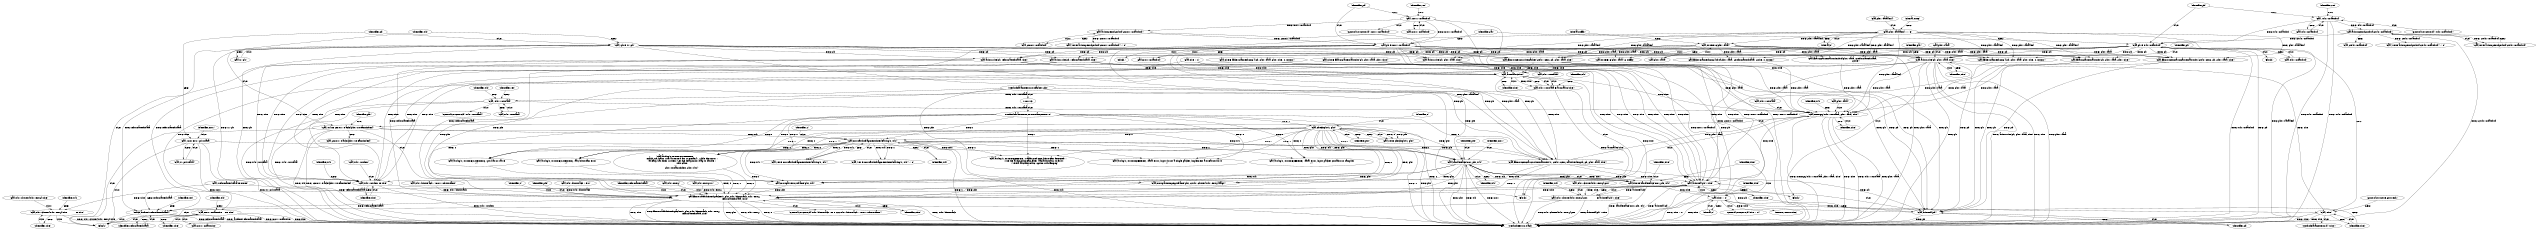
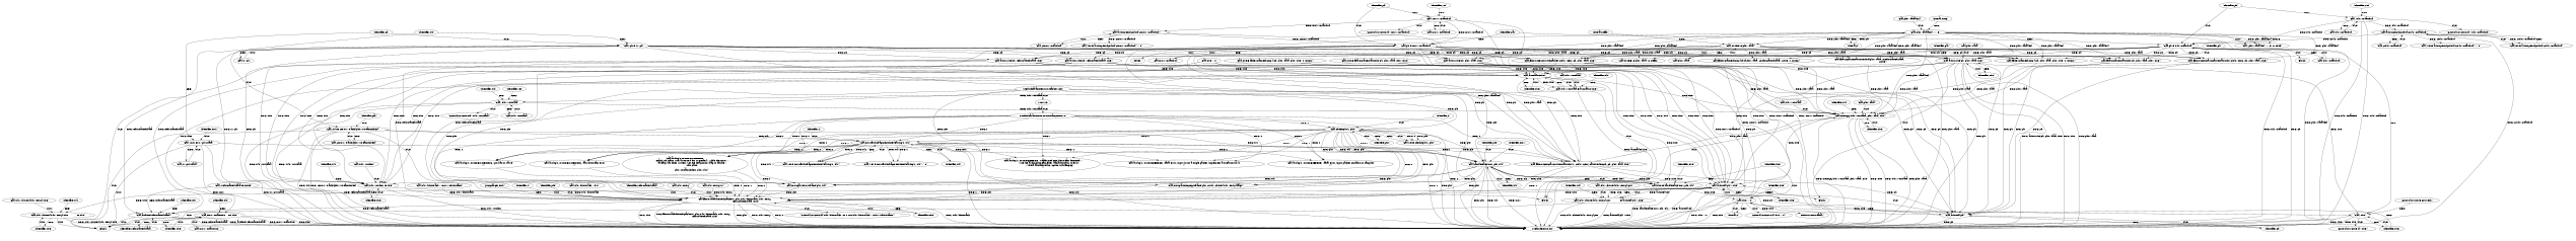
  digraph {
    n1 [label="(Call,avio_write(pb, pkt->data, size))"]
    n2 [label="(Call,trk->vos_len  = size)"]
    n3 [label="(Call,av_malloc(size))"]
    n4 [label="(Call,memcpy(trk->vos_data, pkt->data, size))"]
    n5 [label="(Call,avio_tell(pb) - size)"]
    n6 [label="(Call,avio_tell(pb))"]
-   n7 [label="(MethodReturn,track)"]
+   n7 [label="(MethodReturn,int)"]
    n8 [label="(Identifier,size)"]
    n9 [label="(Block,)"]
    n10 [label="(Block,)"]
    n11 [label="(Identifier,size)"]
    n12 [label="(Call,trk->vos_data = av_malloc(size))"]
    n13 [label="(Identifier,size)"]
    n14 [label="(Call,mov->mdat_size    += size)"]
    n15 [label="(Identifier,size)"]
    n16 [label="(Call,ff_mov_add_hinted_packet(s, pkt, trk->hint_track, trk->entry,\n                                 reformatted_data, size))"]
    n17 [label="(Call,trk->cluster[trk->entry].pos              = avio_tell(pb) - size)"]
    n18 [label="(Call,trk->cluster[trk->entry].size             = size)"]
    n19 [label="(Identifier,size)"]
    n20 [label="(Identifier,pb)"]
    n21 [label="(Call,*pb = s->pb)"]
    n22 [label="(Call,ff_mov_cenc_avc_parse_nal_units(&trk->cenc, pb, pkt->data, size))"]
    n23 [label="(Call,ff_hevc_annexb2mp4(pb, pkt->data, pkt->size, 0, NULL))"]
    n24 [label="(Call,s->pb)"]
    n25 [label="(Block,)"]
    n26 [label="(Call,ff_avc_parse_nal_units(pb, pkt->data, pkt->size))"]
    n27 [label="(Call,avio_write(pb, reformatted_data, size))"]
    n28 [label="(Call,ff_mov_cenc_avc_write_nal_units(s, &trk->cenc, nal_size_length, pb, pkt->data, size))"]
    n29 [label="(Call,ff_mov_cenc_write_packet(&trk->cenc, pb, pkt->data, size))"]
    n30 [label="(Call,avio_write(pb, reformatted_data, size))"]
    n31 [label="(Call,avio_write(pb, pkt->data, size))"]
-   n32 [label="(Track,av_free(reformatted_data))"]
+   n32 [label="(Call,av_free(reformatted_data))"]
    n33 [label="(Call,pb = mov->mdat_buf)"]
    n34 [label="(Block,)"]
    n35 [label="(Call,mov->mdat_buf)"]
    n36 [label="(Call,!mov->mdat_buf)"]
    n37 [label="(Call,avio_open_dyn_buf(&mov->mdat_buf))"]
    n38 [label="(Call,mov->mdat_buf)"]
    n39 [label="(ControlStructure,if (!mov->mdat_buf))"]
    n40 [label="(Call,(ret = avio_open_dyn_buf(&mov->mdat_buf)) < 0)"]
    n41 [label="(Call,&mov->mdat_buf)"]
    n42 [label="(Call,pb = trk->mdat_buf)"]
    n43 [label="(Block,)"]
    n44 [label="(Call,trk->mdat_buf)"]
    n45 [label="(Call,avio_open_dyn_buf(&trk->mdat_buf))"]
    n46 [label="(Call,(ret = avio_open_dyn_buf(&trk->mdat_buf)) < 0)"]
    n47 [label="(Call,&trk->mdat_buf)"]
    n48 [label="(Call,ret = avio_open_dyn_buf(&trk->mdat_buf))"]
    n49 [label="(Call,!trk->mdat_buf)"]
    n50 [label="(ControlStructure,if (!trk->mdat_buf))"]
    n51 [label="(Call,trk->mdat_buf)"]
    n52 [label="(Call,pkt->data[len] >> 3)"]
    n53 [label="(Call,AV_RB16(pkt->data))"]
    n54 [label="(Call,ff_hevc_annexb2mp4_buf(pkt->data, &reformatted_data, &size, 0, NULL))"]
+   n55 [label="(Call,(pkt->data[len] >> 3) & 0x0F)"]
    n56 [label="(Literal,3)"]
    n57 [label="(Call,ff_avc_parse_nal_units_buf(pkt->data, &reformatted_data,\n                                       &size))"]
    n58 [label="(Call,AV_RB16(pkt->data) & 0xfff0)"]
    n59 [label="(Call,pkt->data)"]
    n60 [label="(Call,!size)"]
-   n61 [label="(MethodParameterIn,if (!size))"]
+   n61 [label="(ControlStructure,if (!size))"]
    n62 [label="(Identifier,size)"]
    n63 [label="(Call,size < 0)"]
    n64 [label="(ControlStructure,if (size < 0))"]
-   n65 [label="(Return,return size;)"]
+   n65 [label="(Return,return fatal;)"]
    n66 [label="(Literal,0)"]
    n67 [label="(Call,size = handle_eac3(mov, pkt, trk))"]
    n68 [label="(Call,handle_eac3(mov, pkt, trk))"]
    n69 [label="(Identifier,trk)"]
    n70 [label="(Call,mov_parse_vc1_frame(pkt, trk))"]
    n71 [label="(Call,mov_parse_mpeg2_frame(pkt, &trk->cluster[trk->entry].flags))"]
    n72 [label="(ControlStructure,if (trk->hint_track >= 0 && trk->hint_track < mov->nb_streams))"]
    n73 [label="(Identifier,size)"]
    n74 [label="(Call,*mov = s->priv_data)"]
    n75 [label="(Call,s->priv_data)"]
    n76 [label="(Call,check_pkt(s, pkt))"]
    n77 [label="(Call,mov_flush_fragment_interleaving(s, trk))"]
    n78 [label="(Call,av_log(s, AV_LOG_ERROR, \"Malformed AAC bitstream detected: \"\n                   \"use the audio bitstream filter 'aac_adtstoasc' to fix it \"\n                   \"('-bsf:a aac_adtstoasc' option with ffmpeg)\n\"))"]
    n79 [label="(Call,ret = check_pkt(s, pkt))"]
    n80 [label="(Call,av_log(s, AV_LOG_WARNING, \"aac bitstream error\n\"))"]
    n81 [label="(Identifier,pkt)"]
    n82 [label="(Call,av_log(s, AV_LOG_WARNING,\n                   \"Track %d starts with a nonzero dts %\"PRId64\", while the moov \"\n                   \"already has been written. Set the delay_moov flag to handle \"\n                   \"this case.\n\",\n                   pkt->stream_index, pkt->dts))"]
    n83 [label="(Call,av_log(s, AV_LOG_ERROR, \"fatal error, input is not a single packet, implement a AVParser for it\n\"))"]
    n84 [label="(Call,av_log(s, AV_LOG_WARNING, \"pts has no value\n\"))"]
    n85 [label="(Call,av_log(s, AV_LOG_ERROR, \"fatal error, input packet contains no samples\n\"))"]
    n86 [label="(Call,(ret = mov_flush_fragment_interleaving(s, trk)) < 0)"]
    n87 [label="(Call,ret = mov_flush_fragment_interleaving(s, trk))"]
    n88 [label="(Identifier,trk)"]
    n89 [label="(MethodParameterIn,AVFormatContext *s)"]
    1000113
    n91 [label="(MethodParameterIn,AVPacket *pkt)"]
    n92 [label="(Call,*trk = &mov->tracks[pkt->stream_index])"]
    n93 [label="(Call,&mov->tracks[pkt->stream_index])"]
    n94 [label="(Call,!trk->vos_data)"]
    n95 [label="(ControlStructure,if (!trk->vos_data))"]
    n96 [label="(Call,trk->vos_data)"]
    n97 [label="(Identifier,size)"]
    n98 [label="(Identifier,size)"]
    n99 [label="(Identifier,reformatted_data)"]
    n100 [label="(Identifier,trk)"]
    n101 [label="(Identifier,pb)"]
    n102 [label="(Identifier,par)"]
    n103 [label="(ControlStructure,goto end;)"]
    n104 [label="(Identifier,trk)"]
    n105 [label="(Call,trk->cluster[trk->entry].size)"]
    n106 [label="(Identifier,trk)"]
    n107 [label="(Call,trk->vos_data)"]
    n108 [label="(Call,size = ff_avc_parse_nal_units(pb, pkt->data, pkt->size))"]
    n109 [label="(Identifier,ret)"]
    n110 [label="(Identifier,ret)"]
    n111 [label="(Identifier,trk)"]
    n112 [label="(Call,trk->cluster[trk->entry].pos)"]
    n113 [label="(Call,trk->vos_len)"]
    n114 [label="(Identifier,s)"]
    n115 [label="(Identifier,pb)"]
    n116 [label="(Identifier,size)"]
    n117 [label="(Call,size < 0)"]
    n118 [label="(Call,pkt->data[len])"]
    n119 [label="(Identifier,par)"]
    n120 [label="(Identifier,trk)"]
    n121 [label="(Identifier,ret)"]
    n122 [label="(Call,mov->mdat_size)"]
    n123 [label="(Identifier,pkt)"]
    n124 [label="(Identifier,mov)"]
    n125 [label="(Identifier,ret)"]
    n126 [label="(Identifier,pkt)"]
    n127 [label="(Call,trk->hint_track >= 0)"]
    n128 [label="(Call,pkt->data)"]
    n129 [label="(Identifier,s)"]
    n130 [label="(Literal,0x0F)"]
    n131 [label="(Identifier,par)"]
    n132 [label="(Identifier,mov)"]
    n133 [label="(Identifier,s)"]
    n134 [label="(Identifier,size)"]
    n135 [label="(Literal,0xfff0)"]
    n136 [label="(Identifier,trk)"]
    n137 [label="(Identifier,trk)"]
    n138 [label="(Identifier,size)"]
    n139 [label="(Call,trk->vos_data)"]
    n140 [label="(Identifier,reformatted_data)"]
    n141 [label="(Call,*reformatted_data = NULL)"]
    n142 [label="(Call,trk->entry)"]
    n143 [label="(Call,pkt->data)"]
    n144 [label="(Call,trk->entry++)"]
    n145 [label="(Call,size = ff_hevc_annexb2mp4(pb, pkt->data, pkt->size, 0, NULL))"]
    n146 [label="(Identifier,trk)"]
    n147 [label="(Call,trk->hint_track < mov->nb_streams)"]
+   n148 [label="(JumpTarget,end:)"]
    n149 [label="(Identifier,pb)"]
    n150 [label="(Identifier,pb)"]
    n1 -> n2 [label="DDG: size"]
    n1 -> n3 [label="DDG: size"]
    n1 -> n4 [label="DDG: pkt->data"]
    n1 -> n5 [label="DDG: size"]
    n1 -> n6 [label="DDG: pb"]
    n1 -> n7 [label="DDG: size"]
    n1 -> n7 [label="DDG: pkt->data"]
    n1 -> n7 [label="DDG: pb"]
    n1 -> n7 [label="DDG: avio_write(pb, pkt->data, size)"]
    n1 -> n8 [label="CFG: "]
    n1 -> n9 [label="AST: "]
    n2 -> n7 [label="DDG: trk->vos_len"]
    n2 -> n10 [label="AST: "]
    n2 -> n11 [label="CFG: "]
    n3 -> n4 [label="DDG: size"]
    n3 -> n7 [label="DDG: size"]
    n3 -> n12 [label="AST: "]
    n3 -> n12 [label="DDG: size"]
    n3 -> n13 [label="CFG: "]
    n3 -> n14 [label="DDG: size"]
    n4 -> n5 [label="DDG: size"]
    n4 -> n7 [label="DDG: memcpy(trk->vos_data, pkt->data, size)"]
    n4 -> n7 [label="DDG: size"]
    n4 -> n7 [label="DDG: trk->vos_data"]
    n4 -> n7 [label="DDG: pkt->data"]
    n4 -> n10 [label="AST: "]
    n4 -> n15 [label="CFG: "]
    n5 -> n7 [label="DDG: avio_tell(pb)"]
    n5 -> n16 [label="DDG: size"]
    n5 -> n17 [label="AST: "]
    n5 -> n17 [label="DDG: avio_tell(pb)"]
    n5 -> n17 [label="DDG: size"]
    n5 -> n18 [label="DDG: size"]
    n5 -> n19 [label="CFG: "]
    n6 -> n5 [label="AST: "]
    n6 -> n5 [label="DDG: pb"]
    n6 -> n7 [label="DDG: pb"]
    n6 -> n20 [label="CFG: "]
    n8 -> n1 [label="AST: "]
    n11 -> n2 [label="AST: "]
    n12 -> n3 [label="CFG: "]
    n12 -> n7 [label="DDG: av_malloc(size)"]
    n12 -> n10 [label="AST: "]
    n12 -> n94 [label="DDG: trk->vos_data"]
    n13 -> n3 [label="AST: "]
    n14 -> n7 [label="DDG: size"]
    n14 -> n7 [label="DDG: mov->mdat_size"]
    n14 -> n25 [label="AST: "]
    n14 -> n98 [label="CFG: "]
    n15 -> n4 [label="AST: "]
    n16 -> n7 [label="DDG: trk->hint_track"]
    n16 -> n7 [label="DDG: size"]
    n16 -> n7 [label="DDG: ff_mov_add_hinted_packet(s, pkt, trk->hint_track, trk->entry,\n                                 reformatted_data, size)"]
    n16 -> n7 [label="DDG: pkt"]
    n16 -> n7 [label="DDG: trk->entry"]
    n16 -> n7 [label="DDG: s"]
    n16 -> n32 [label="DDG: reformatted_data"]
    n16 -> n72 [label="AST: "]
    n16 -> n73 [label="CFG: "]
    n17 -> n5 [label="CFG: "]
    n17 -> n7 [label="DDG: trk->cluster[trk->entry].pos"]
    n17 -> n7 [label="DDG: avio_tell(pb) - size"]
    n17 -> n25 [label="AST: "]
    n18 -> n7 [label="DDG: trk->cluster[trk->entry].size"]
    n18 -> n25 [label="AST: "]
    n18 -> n97 [label="CFG: "]
    n19 -> n5 [label="AST: "]
    n19 -> n6 [label="CFG: "]
    n20 -> n6 [label="AST: "]
    n21 -> n1 [label="DDG: pb"]
    n21 -> n7 [label="DDG: s->pb"]
    n21 -> n7 [label="DDG: pb"]
    n21 -> n22 [label="DDG: pb"]
+   n21 -> n23 [label="DDG: pb"]
    n21 -> n24 [label="CFG: "]
    n21 -> n25 [label="AST: "]
    n21 -> n26 [label="DDG: pb"]
    n21 -> n27 [label="DDG: pb"]
    n21 -> n28 [label="DDG: pb"]
    n21 -> n29 [label="DDG: pb"]
    n21 -> n30 [label="DDG: pb"]
    n21 -> n31 [label="DDG: pb"]
    n22 -> n4 [label="DDG: pkt->data"]
    n22 -> n6 [label="DDG: pb"]
    n23 -> n4 [label="DDG: pkt->data"]
    n23 -> n6 [label="DDG: pb"]
    n24 -> n21 [label="AST: "]
    n26 -> n4 [label="DDG: pkt->data"]
    n26 -> n6 [label="DDG: pb"]
    n27 -> n2 [label="DDG: size"]
    n27 -> n3 [label="DDG: size"]
    n27 -> n5 [label="DDG: size"]
    n27 -> n6 [label="DDG: pb"]
    n27 -> n16 [label="DDG: reformatted_data"]
    n27 -> n32 [label="DDG: reformatted_data"]
    n28 -> n2 [label="DDG: size"]
    n28 -> n3 [label="DDG: size"]
    n28 -> n4 [label="DDG: pkt->data"]
    n28 -> n5 [label="DDG: size"]
    n28 -> n6 [label="DDG: pb"]
    n28 -> n16 [label="DDG: s"]
    n29 -> n2 [label="DDG: size"]
    n29 -> n3 [label="DDG: size"]
    n29 -> n4 [label="DDG: pkt->data"]
    n29 -> n5 [label="DDG: size"]
    n29 -> n6 [label="DDG: pb"]
    n30 -> n2 [label="DDG: size"]
    n30 -> n3 [label="DDG: size"]
    n30 -> n5 [label="DDG: size"]
    n30 -> n6 [label="DDG: pb"]
    n30 -> n16 [label="DDG: reformatted_data"]
    n30 -> n32 [label="DDG: reformatted_data"]
    n31 -> n2 [label="DDG: size"]
    n31 -> n3 [label="DDG: size"]
    n31 -> n4 [label="DDG: pkt->data"]
    n31 -> n5 [label="DDG: size"]
    n31 -> n6 [label="DDG: pb"]
    n32 -> n7 [label="DDG: reformatted_data"]
    n32 -> n7 [label="DDG: av_free(reformatted_data)"]
    n32 -> n25 [label="AST: "]
    n32 -> n99 [label="CFG: "]
    n33 -> n1 [label="DDG: pb"]
    n33 -> n7 [label="DDG: mov->mdat_buf"]
    n33 -> n7 [label="DDG: pb"]
    n33 -> n22 [label="DDG: pb"]
    n33 -> n23 [label="DDG: pb"]
    n33 -> n26 [label="DDG: pb"]
    n33 -> n27 [label="DDG: pb"]
    n33 -> n28 [label="DDG: pb"]
    n33 -> n29 [label="DDG: pb"]
    n33 -> n30 [label="DDG: pb"]
    n33 -> n31 [label="DDG: pb"]
    n33 -> n34 [label="AST: "]
    n33 -> n35 [label="CFG: "]
    n35 -> n33 [label="AST: "]
    n36 -> n7 [label="DDG: mov->mdat_buf"]
    n36 -> n7 [label="DDG: !mov->mdat_buf"]
    n36 -> n33 [label="DDG: mov->mdat_buf"]
    n36 -> n37 [label="DDG: mov->mdat_buf"]
    n36 -> n38 [label="CFG: "]
    n36 -> n39 [label="AST: "]
    n37 -> n7 [label="DDG: &mov->mdat_buf"]
    n37 -> n33 [label="DDG: &mov->mdat_buf"]
    n37 -> n40 [label="DDG: &mov->mdat_buf"]
    n37 -> n41 [label="CFG: "]
    n38 -> n36 [label="AST: "]
    n41 -> n37 [label="AST: "]
    n42 -> n1 [label="DDG: pb"]
    n42 -> n7 [label="DDG: trk->mdat_buf"]
    n42 -> n7 [label="DDG: pb"]
    n42 -> n22 [label="DDG: pb"]
    n42 -> n23 [label="DDG: pb"]
    n42 -> n26 [label="DDG: pb"]
    n42 -> n27 [label="DDG: pb"]
    n42 -> n28 [label="DDG: pb"]
    n42 -> n29 [label="DDG: pb"]
    n42 -> n30 [label="DDG: pb"]
    n42 -> n31 [label="DDG: pb"]
    n42 -> n43 [label="AST: "]
    n42 -> n44 [label="CFG: "]
    n44 -> n42 [label="AST: "]
    n45 -> n7 [label="DDG: &trk->mdat_buf"]
    n45 -> n42 [label="DDG: &trk->mdat_buf"]
    n45 -> n46 [label="DDG: &trk->mdat_buf"]
    n45 -> n47 [label="CFG: "]
    n45 -> n48 [label="AST: "]
    n45 -> n48 [label="DDG: &trk->mdat_buf"]
+   n47 -> n45 [label="AST: "]
    n48 -> n45 [label="CFG: "]
    n49 -> n7 [label="DDG: !trk->mdat_buf"]
    n49 -> n7 [label="DDG: trk->mdat_buf"]
    n49 -> n42 [label="DDG: trk->mdat_buf"]
    n49 -> n45 [label="DDG: trk->mdat_buf"]
-   n50 -> n49 [label="AST: "]
+   n49 -> n50 [label="AST: "]
    n49 -> n51 [label="CFG: "]
    n51 -> n49 [label="AST: "]
    n52 -> n1 [label="DDG: pkt->data[len]"]
    n52 -> n4 [label="DDG: pkt->data[len]"]
    n52 -> n7 [label="DDG: pkt->data[len]"]
    n52 -> n22 [label="DDG: pkt->data[len]"]
    n52 -> n23 [label="DDG: pkt->data[len]"]
    n52 -> n26 [label="DDG: pkt->data[len]"]
    n52 -> n28 [label="DDG: pkt->data[len]"]
    n52 -> n29 [label="DDG: pkt->data[len]"]
    n52 -> n31 [label="DDG: pkt->data[len]"]
    n52 -> n53 [label="DDG: pkt->data[len]"]
    n52 -> n54 [label="DDG: pkt->data[len]"]
+   n52 -> n55 [label="AST: "]
+   n52 -> n55 [label="DDG: pkt->data[len]"]
+   n52 -> n55 [label="DDG: 3"]
    n52 -> n56 [label="CFG: "]
    n52 -> n57 [label="DDG: pkt->data[len]"]
    n53 -> n1 [label="DDG: pkt->data"]
    n53 -> n7 [label="DDG: pkt->data"]
    n53 -> n22 [label="DDG: pkt->data"]
    n53 -> n23 [label="DDG: pkt->data"]
-   n53 -> n26 [label="DDG: pkt->data"]
    n53 -> n28 [label="DDG: pkt->data"]
    n53 -> n29 [label="DDG: pkt->data"]
    n53 -> n31 [label="DDG: pkt->data"]
    n53 -> n54 [label="DDG: pkt->data"]
    n53 -> n57 [label="DDG: pkt->data"]
    n53 -> n58 [label="AST: "]
    n53 -> n58 [label="DDG: pkt->data"]
    n53 -> n59 [label="CFG: "]
    n54 -> n4 [label="DDG: pkt->data"]
-   n56 -> n52 [label="AST: "]
+   n56 -> n52 [label="DDG: pb"]
    n57 -> n4 [label="DDG: pkt->data"]
    n59 -> n53 [label="AST: "]
    n60 -> n1 [label="DDG: size"]
    n60 -> n7 [label="DDG: !size"]
    n60 -> n7 [label="DDG: size"]
    n60 -> n61 [label="AST: "]
    n60 -> n62 [label="CFG: "]
    n62 -> n60 [label="AST: "]
    n62 -> n63 [label="CFG: "]
    n63 -> n7 [label="DDG: size < 0"]
    n63 -> n7 [label="DDG: size"]
    n63 -> n60 [label="DDG: size"]
    n63 -> n64 [label="AST: "]
    n63 -> n65 [label="DDG: size"]
    n63 -> n66 [label="CFG: "]
    n66 -> n63 [label="AST: "]
    n67 -> n7 [label="DDG: handle_eac3(mov, pkt, trk)"]
    n67 -> n9 [label="AST: "]
    n67 -> n63 [label="DDG: size"]
-   n67 -> n68 [label="DDG: pkt"]
+   n67 -> n68 [label="CFG: "]
    n68 -> n7 [label="DDG: pkt"]
    n68 -> n7 [label="DDG: trk"]
    n68 -> n7 [label="DDG: mov"]
    n68 -> n16 [label="DDG: pkt"]
    n68 -> n67 [label="AST: "]
    n68 -> n67 [label="DDG: mov"]
    n68 -> n67 [label="DDG: pkt"]
    n68 -> n67 [label="DDG: trk"]
    n68 -> n69 [label="CFG: "]
    n68 -> n70 [label="DDG: pkt"]
    n68 -> n70 [label="DDG: trk"]
    n68 -> n71 [label="DDG: pkt"]
    n69 -> n68 [label="AST: "]
    n70 -> n16 [label="DDG: pkt"]
    n71 -> n16 [label="DDG: pkt"]
    n73 -> n16 [label="AST: "]
    n74 -> n7 [label="DDG: s->priv_data"]
    n74 -> n7 [label="DDG: mov"]
    n74 -> n25 [label="AST: "]
    n74 -> n68 [label="DDG: mov"]
    n74 -> n75 [label="CFG: "]
    n75 -> n74 [label="AST: "]
    n76 -> n7 [label="DDG: pkt"]
    n76 -> n7 [label="DDG: s"]
    n76 -> n16 [label="DDG: s"]
    n76 -> n16 [label="DDG: pkt"]
    n76 -> n28 [label="DDG: s"]
    n76 -> n68 [label="DDG: pkt"]
    n76 -> n70 [label="DDG: pkt"]
    n76 -> n71 [label="DDG: pkt"]
    n76 -> n77 [label="DDG: s"]
    n76 -> n78 [label="DDG: s"]
    n76 -> n79 [label="AST: "]
    n76 -> n79 [label="DDG: s"]
    n76 -> n79 [label="DDG: pkt"]
    n76 -> n80 [label="DDG: s"]
    n76 -> n81 [label="CFG: "]
    n76 -> n82 [label="DDG: s"]
    n76 -> n83 [label="DDG: s"]
    n76 -> n84 [label="DDG: s"]
    n76 -> n85 [label="DDG: s"]
    n77 -> n7 [label="DDG: s"]
    n77 -> n7 [label="DDG: trk"]
    n77 -> n16 [label="DDG: s"]
    n77 -> n28 [label="DDG: s"]
    n77 -> n68 [label="DDG: trk"]
    n77 -> n70 [label="DDG: trk"]
    n77 -> n78 [label="DDG: s"]
    n77 -> n80 [label="DDG: s"]
    n77 -> n82 [label="DDG: s"]
    n77 -> n83 [label="DDG: s"]
    n77 -> n84 [label="DDG: s"]
    n77 -> n85 [label="DDG: s"]
    n77 -> n86 [label="DDG: s"]
    n77 -> n86 [label="DDG: trk"]
    n77 -> n87 [label="AST: "]
    n77 -> n87 [label="DDG: s"]
    n77 -> n87 [label="DDG: trk"]
    n77 -> n88 [label="CFG: "]
    n79 -> n76 [label="CFG: "]
    n80 -> n16 [label="DDG: s"]
    n81 -> n76 [label="AST: "]
    n82 -> n16 [label="DDG: s"]
    n84 -> n16 [label="DDG: s"]
    n87 -> n77 [label="CFG: "]
    n88 -> n77 [label="AST: "]
    n89 -> n7 [label="DDG: s"]
    n89 -> n16 [label="DDG: s"]
    n89 -> n28 [label="DDG: s"]
    n89 -> n76 [label="DDG: s"]
    n89 -> n77 [label="DDG: s"]
    n89 -> n78 [label="DDG: s"]
    n89 -> n80 [label="DDG: s"]
    n89 -> n82 [label="DDG: s"]
    n89 -> n83 [label="DDG: s"]
    n89 -> n84 [label="DDG: s"]
    n89 -> n85 [label="DDG: s"]
    1000113 -> n89 [label="AST: "]
    n91 -> n7 [label="DDG: pkt"]
    n91 -> n16 [label="DDG: pkt"]
    n91 -> n68 [label="DDG: pkt"]
    n91 -> n70 [label="DDG: pkt"]
    n91 -> n71 [label="DDG: pkt"]
+   n91 -> n76 [label="DDG: pkt"]
    n91 -> 1000113 [label="AST: "]
    n92 -> n7 [label="DDG: &mov->tracks[pkt->stream_index]"]
    n92 -> n7 [label="DDG: trk"]
    n92 -> n25 [label="AST: "]
    n92 -> n68 [label="DDG: trk"]
    n92 -> n70 [label="AST: "]
    n92 -> n77 [label="DDG: trk"]
    n92 -> n93 [label="CFG: "]
-   n4 -> n92 [label="AST: "]
+   n93 -> n92 [label="AST: "]
    n94 -> n4 [label="DDG: trk->vos_data"]
    n94 -> n7 [label="DDG: !trk->vos_data"]
    n94 -> n7 [label="DDG: trk->vos_data"]
    n94 -> n95 [label="AST: "]
    n94 -> n96 [label="CFG: "]
    n96 -> n94 [label="AST: "]
    n97 -> n18 [label="AST: "]
    n98 -> n14 [label="AST: "]
    n99 -> n32 [label="AST: "]
    n100 -> n2 [label="CFG: "]
    n101 -> n33 [label="AST: "]
    n101 -> n36 [label="CFG: "]
    n102 -> n92 [label="CFG: "]
    n103 -> n60 [label="CFG: "]
    n104 -> n12 [label="CFG: "]
    n105 -> n18 [label="AST: "]
    n106 -> n17 [label="CFG: "]
    n107 -> n4 [label="AST: "]
    n108 -> n2 [label="DDG: size"]
    n108 -> n3 [label="DDG: size"]
    n108 -> n5 [label="DDG: size"]
    n109 -> n94 [label="CFG: "]
    n110 -> n32 [label="CFG: "]
    n111 -> n4 [label="CFG: "]
    n112 -> n17 [label="AST: "]
    n113 -> n2 [label="AST: "]
    n114 -> n16 [label="AST: "]
    n115 -> n1 [label="AST: "]
    n115 -> n60 [label="CFG: "]
    n116 -> n67 [label="AST: "]
    n117 -> n2 [label="DDG: size"]
    n117 -> n3 [label="DDG: size"]
    n117 -> n5 [label="DDG: size"]
    n118 -> n52 [label="AST: "]
    n119 -> n33 [label="CFG: "]
    n119 -> n42 [label="CFG: "]
    n120 -> n14 [label="CFG: "]
    n121 -> n36 [label="CFG: "]
-   n14 -> n122 [label="AST: "]
+   n122 -> n14 [label="AST: "]
    n123 -> n16 [label="AST: "]
    n124 -> n74 [label="AST: "]
    n125 -> n49 [label="CFG: "]
    n126 -> n68 [label="AST: "]
    n127 -> n16 [label="DDG: trk->hint_track"]
    n128 -> n4 [label="AST: "]
    n129 -> n77 [label="AST: "]
    n130 -> n52 [label="CFG: "]
    n131 -> n1 [label="CFG: "]
    n132 -> n68 [label="AST: "]
    n133 -> n76 [label="AST: "]
    n134 -> n63 [label="AST: "]
    n134 -> n67 [label="CFG: "]
    n135 -> n53 [label="CFG: "]
    n136 -> n94 [label="CFG: "]
    n137 -> n18 [label="CFG: "]
    n138 -> n63 [label="CFG: "]
    n139 -> n12 [label="AST: "]
    n140 -> n16 [label="AST: "]
    n141 -> n16 [label="DDG: reformatted_data"]
    n141 -> n32 [label="CFG: reformatted_data"]
    n142 -> n16 [label="AST: "]
    n143 -> n1 [label="AST: "]
    n144 -> n16 [label="DDG: trk->entry"]
    n145 -> n2 [label="DDG: size"]
    n145 -> n3 [label="DDG: size"]
    n145 -> n5 [label="DDG: size"]
    n146 -> n21 [label="CFG: "]
    n146 -> n92 [label="AST: "]
    n147 -> n16 [label="DDG: trk->hint_track"]
+   n148 -> n16 [label="CFG: "]
    n149 -> n21 [label="AST: "]
    n149 -> n74 [label="CFG: "]
    n150 -> n42 [label="AST: "]
    n150 -> n49 [label="CFG: "]
  }
